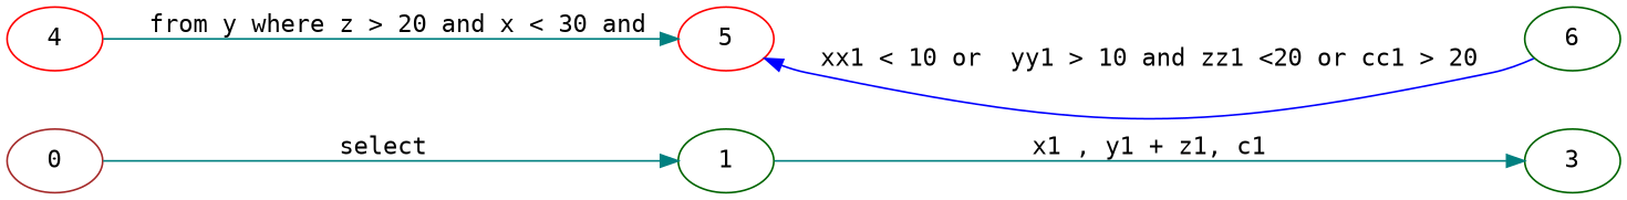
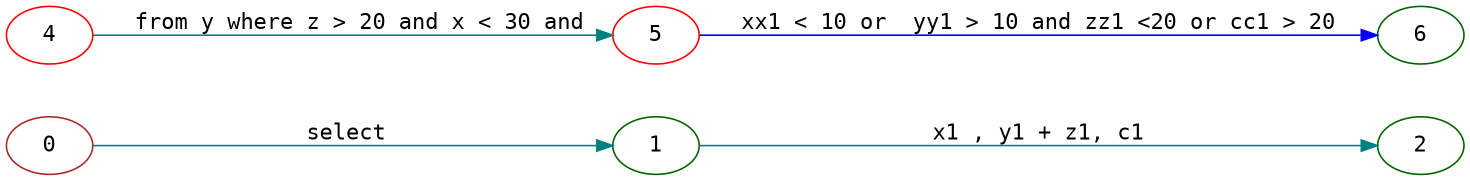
  digraph {
    fontname="DejaVu Sans Mono"
    rankdir=LR
    node [color=darkgreen fontname="DejaVu Sans Mono"]
    edge [color=teal fontname="DejaVu Sans Mono"]
    0 [color=brown]
    1
-   2 [label=3]
+   2
    4 [color=red]
    5 [color=red]
    6
    0 -> 1 [label="select "]
    1 -> 2 [label=" x1 , y1 + z1, c1 "]
    4 -> 5 [label=" from y where z > 20 and x < 30 and"]
-   6 -> 5 [color=blue label=" xx1 < 10 or  yy1 > 10 and zz1 <20 or cc1 > 20 "]
+   5 -> 6 [color=blue label=" xx1 < 10 or  yy1 > 10 and zz1 <20 or cc1 > 20 "]
  }
